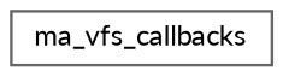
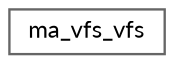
  digraph {
    rankdir=TB
    fontname=Lato
-   n1 [color=grey40 fillcolor=white fontname=Lato fontsize=10 height=0.2 label=ma_vfs_callbacks shape=box style=filled width=0.4]
+   n1 [color=grey40 fillcolor=white fontname=Lato fontsize=10 height=0.2 label=ma_vfs_vfs shape=box style=filled width=0.4]
  }
